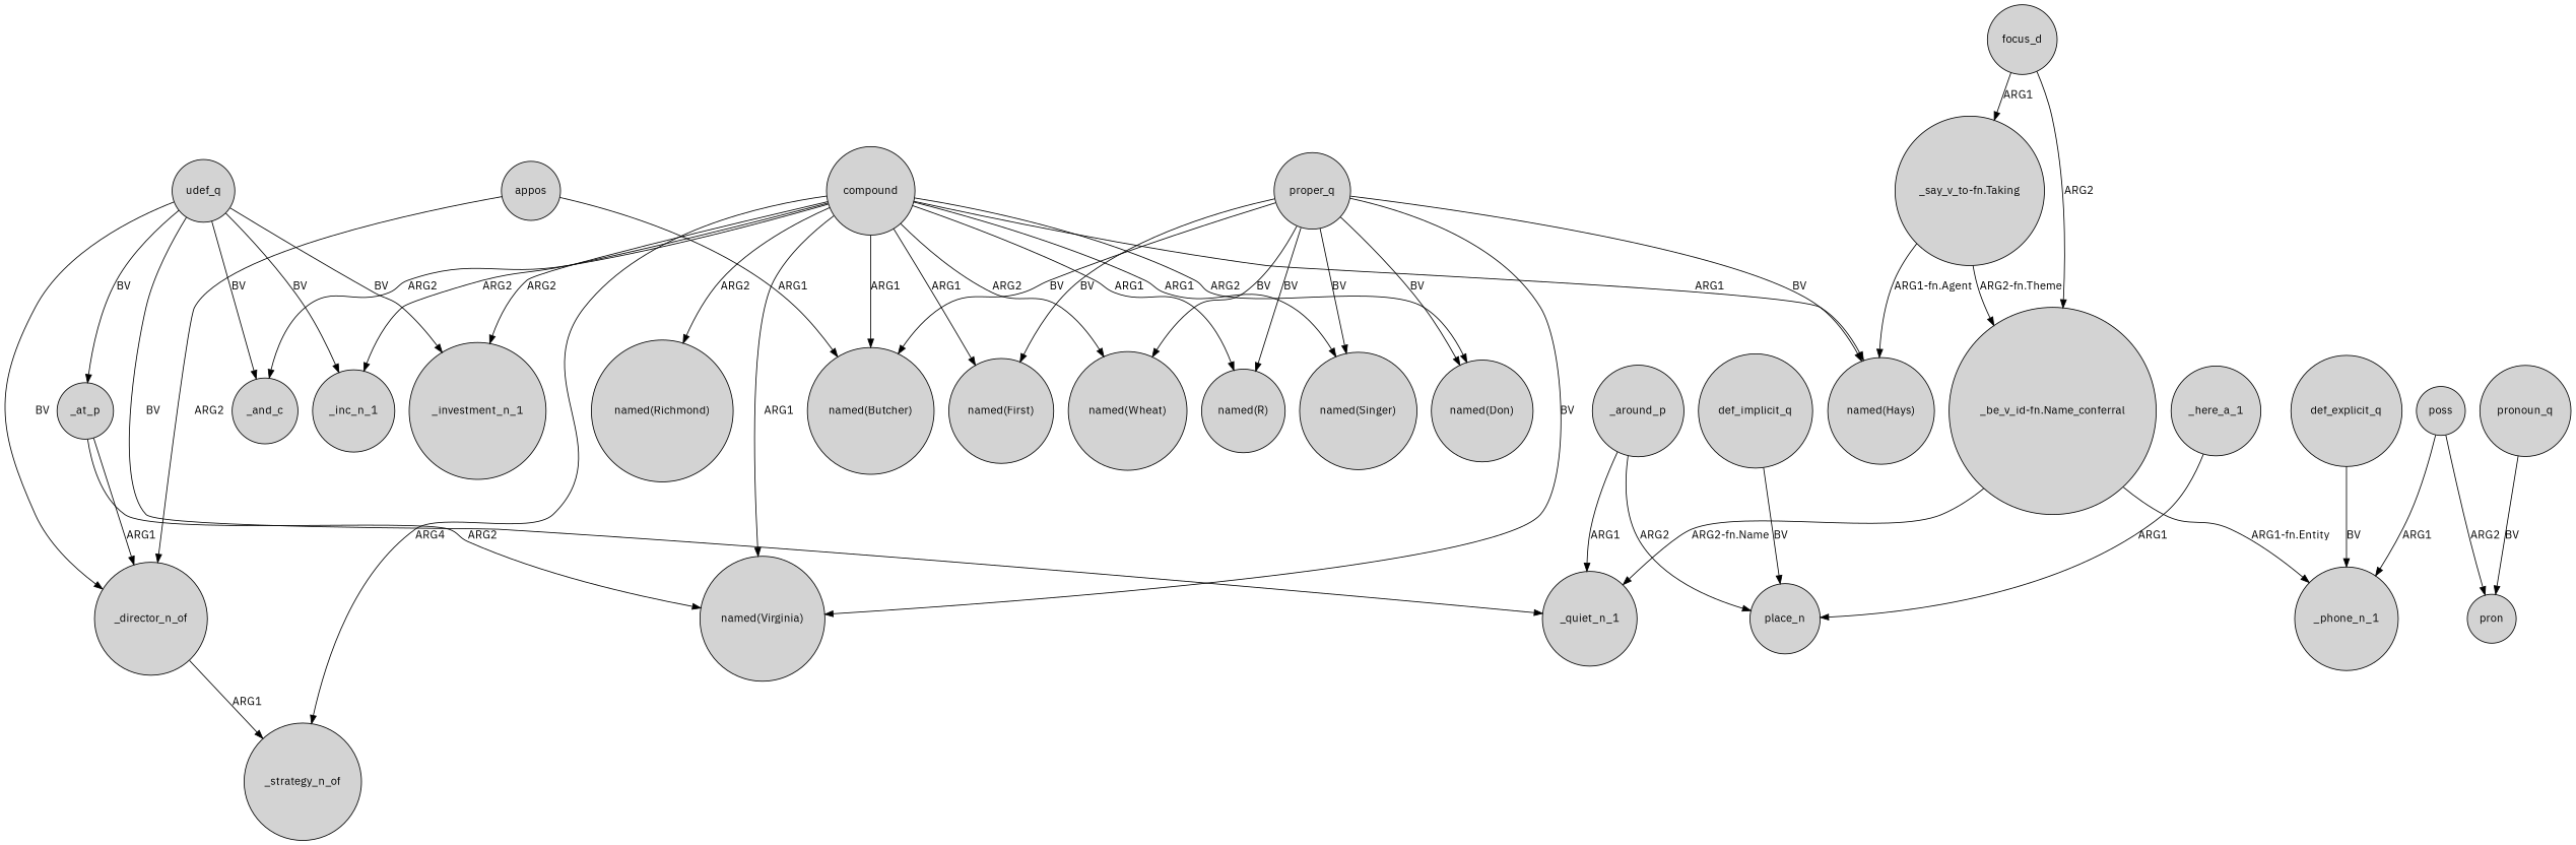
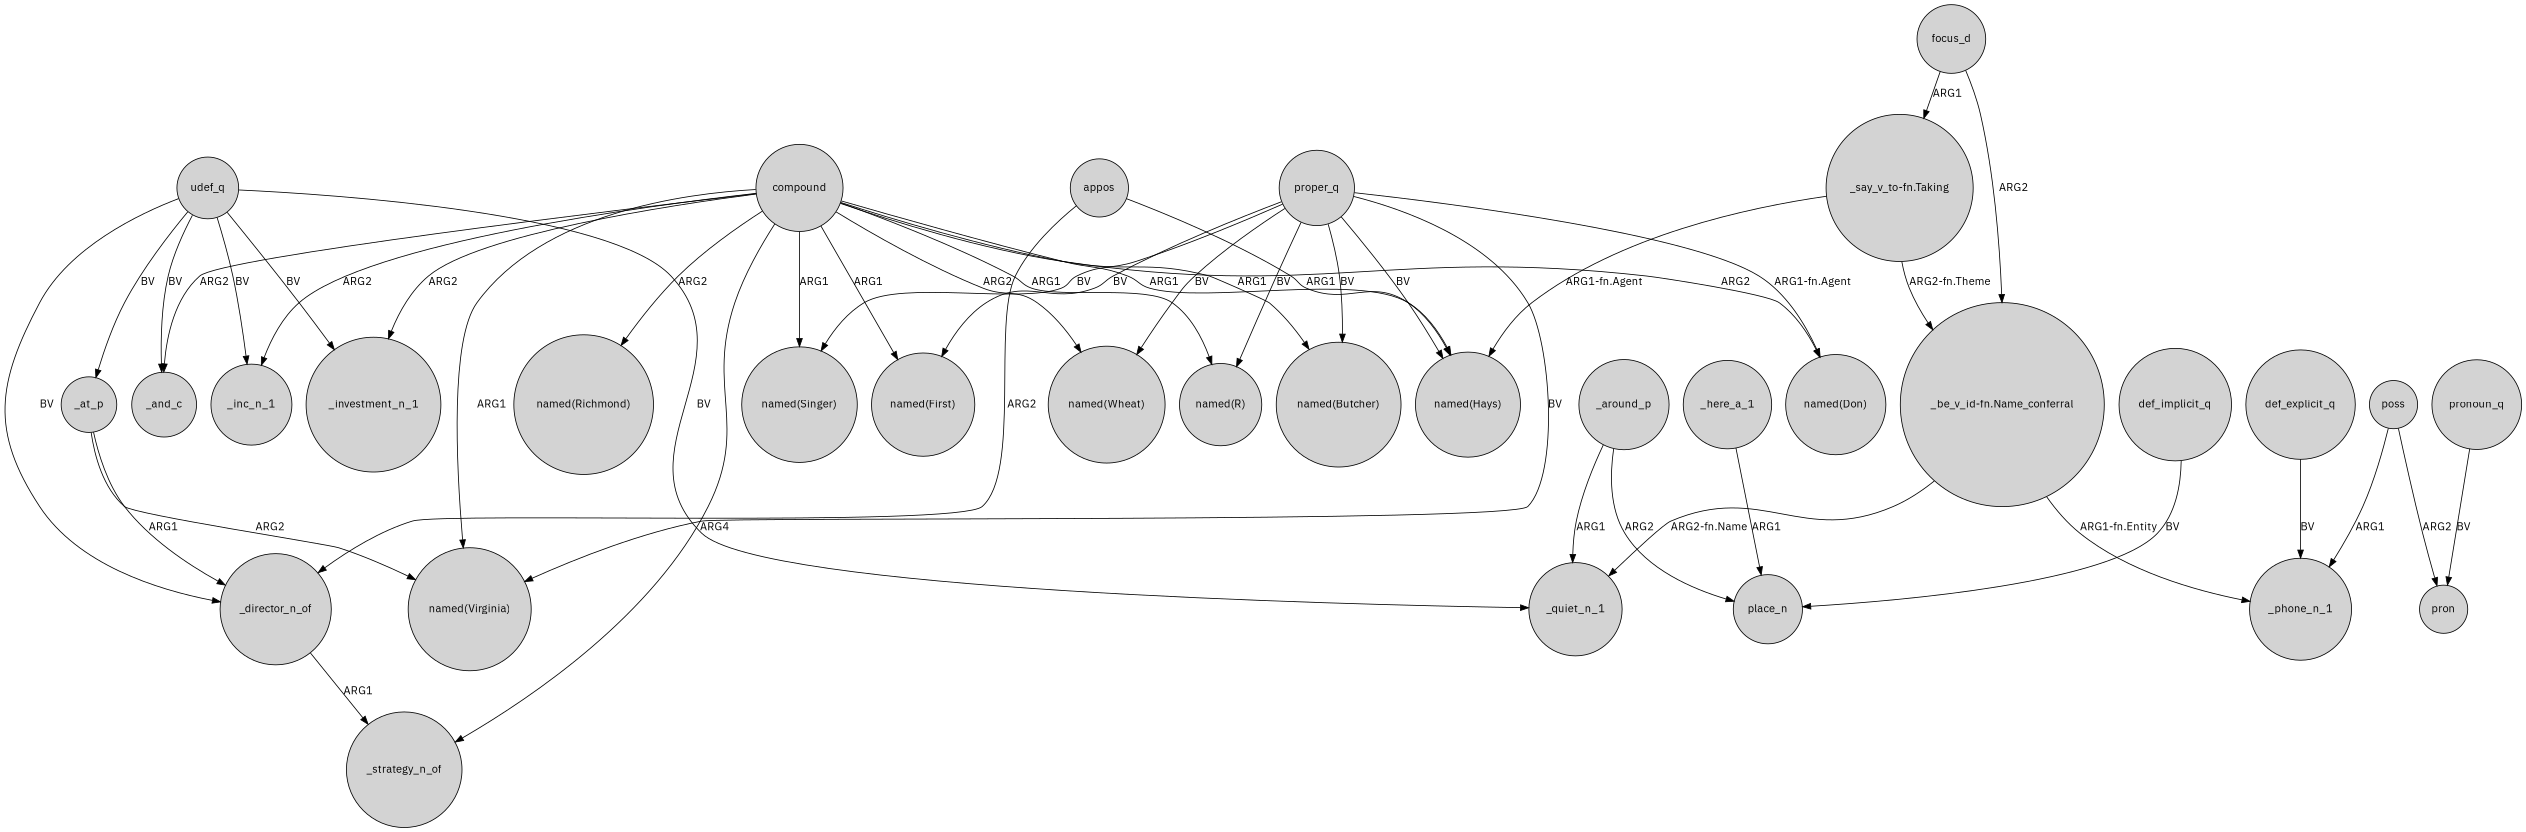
  digraph {
    fontname="IBM Plex Sans"
    node [fontname="IBM Plex Sans" shape=circle style=filled]
    edge [fontname="IBM Plex Sans"]
    udef_q
    _director_n_of
    _investment_n_1
    _and_c
    _inc_n_1
    _quiet_n_1
    _at_p
    _strategy_n_of
    "_say_v_to-fn.Taking"
    "_be_v_id-fn.Name_conferral"
    "named(Hays)"
    _phone_n_1
    compound
    "named(Don)"
    "named(Singer)"
    "named(Virginia)"
    "named(First)"
    "named(Richmond)"
    "named(Wheat)"
    "named(R)"
    "named(Butcher)"
    def_implicit_q
    place_n
    focus_d
    proper_q
    appos
    _here_a_1
    pronoun_q
    pron
    poss
    _around_p
    def_explicit_q
    udef_q -> _director_n_of [label=BV]
    udef_q -> _investment_n_1 [label=BV]
    udef_q -> _and_c [label=BV]
    udef_q -> _inc_n_1 [label=BV]
    udef_q -> _quiet_n_1 [label=BV]
    udef_q -> _at_p [label=BV]
    _director_n_of -> _strategy_n_of [label=ARG1]
    _at_p -> _director_n_of [label=ARG1]
    _at_p -> "named(Virginia)" [label=ARG2]
    "_say_v_to-fn.Taking" -> "_be_v_id-fn.Name_conferral" [label="ARG2-fn.Theme"]
    "_say_v_to-fn.Taking" -> "named(Hays)" [label="ARG1-fn.Agent"]
    "_be_v_id-fn.Name_conferral" -> _quiet_n_1 [label="ARG2-fn.Name"]
    "_be_v_id-fn.Name_conferral" -> _phone_n_1 [label="ARG1-fn.Entity"]
    compound -> _investment_n_1 [label=ARG2]
    compound -> _and_c [label=ARG2]
    compound -> _inc_n_1 [label=ARG2]
    compound -> _strategy_n_of [label=ARG4]
    compound -> "named(Hays)" [label=ARG1]
    compound -> "named(Don)" [label=ARG2]
    compound -> "named(Singer)" [label=ARG1]
    compound -> "named(Virginia)" [label=ARG1]
    compound -> "named(First)" [label=ARG1]
    compound -> "named(Richmond)" [label=ARG2]
    compound -> "named(Wheat)" [label=ARG2]
    compound -> "named(R)" [label=ARG1]
    compound -> "named(Butcher)" [label=ARG1]
    def_implicit_q -> place_n [label=BV]
    focus_d -> "_say_v_to-fn.Taking" [label=ARG1]
    focus_d -> "_be_v_id-fn.Name_conferral" [label=ARG2]
    proper_q -> "named(Hays)" [label=BV]
-   proper_q -> "named(Don)" [label=BV]
+   proper_q -> "named(Don)" [label="ARG1-fn.Agent"]
    proper_q -> "named(Singer)" [label=BV]
    proper_q -> "named(Virginia)" [label=BV]
    proper_q -> "named(First)" [label=BV]
    proper_q -> "named(Wheat)" [label=BV]
    proper_q -> "named(R)" [label=BV]
    proper_q -> "named(Butcher)" [label=BV]
    appos -> _director_n_of [label=ARG2]
-   appos -> "named(Butcher)" [label=ARG1]
+   appos -> "named(Hays)" [label=ARG1]
    _here_a_1 -> place_n [label=ARG1]
    pronoun_q -> pron [label=BV]
    poss -> _phone_n_1 [label=ARG1]
    poss -> pron [label=ARG2]
    _around_p -> _quiet_n_1 [label=ARG1]
    _around_p -> place_n [label=ARG2]
    def_explicit_q -> _phone_n_1 [label=BV]
  }
